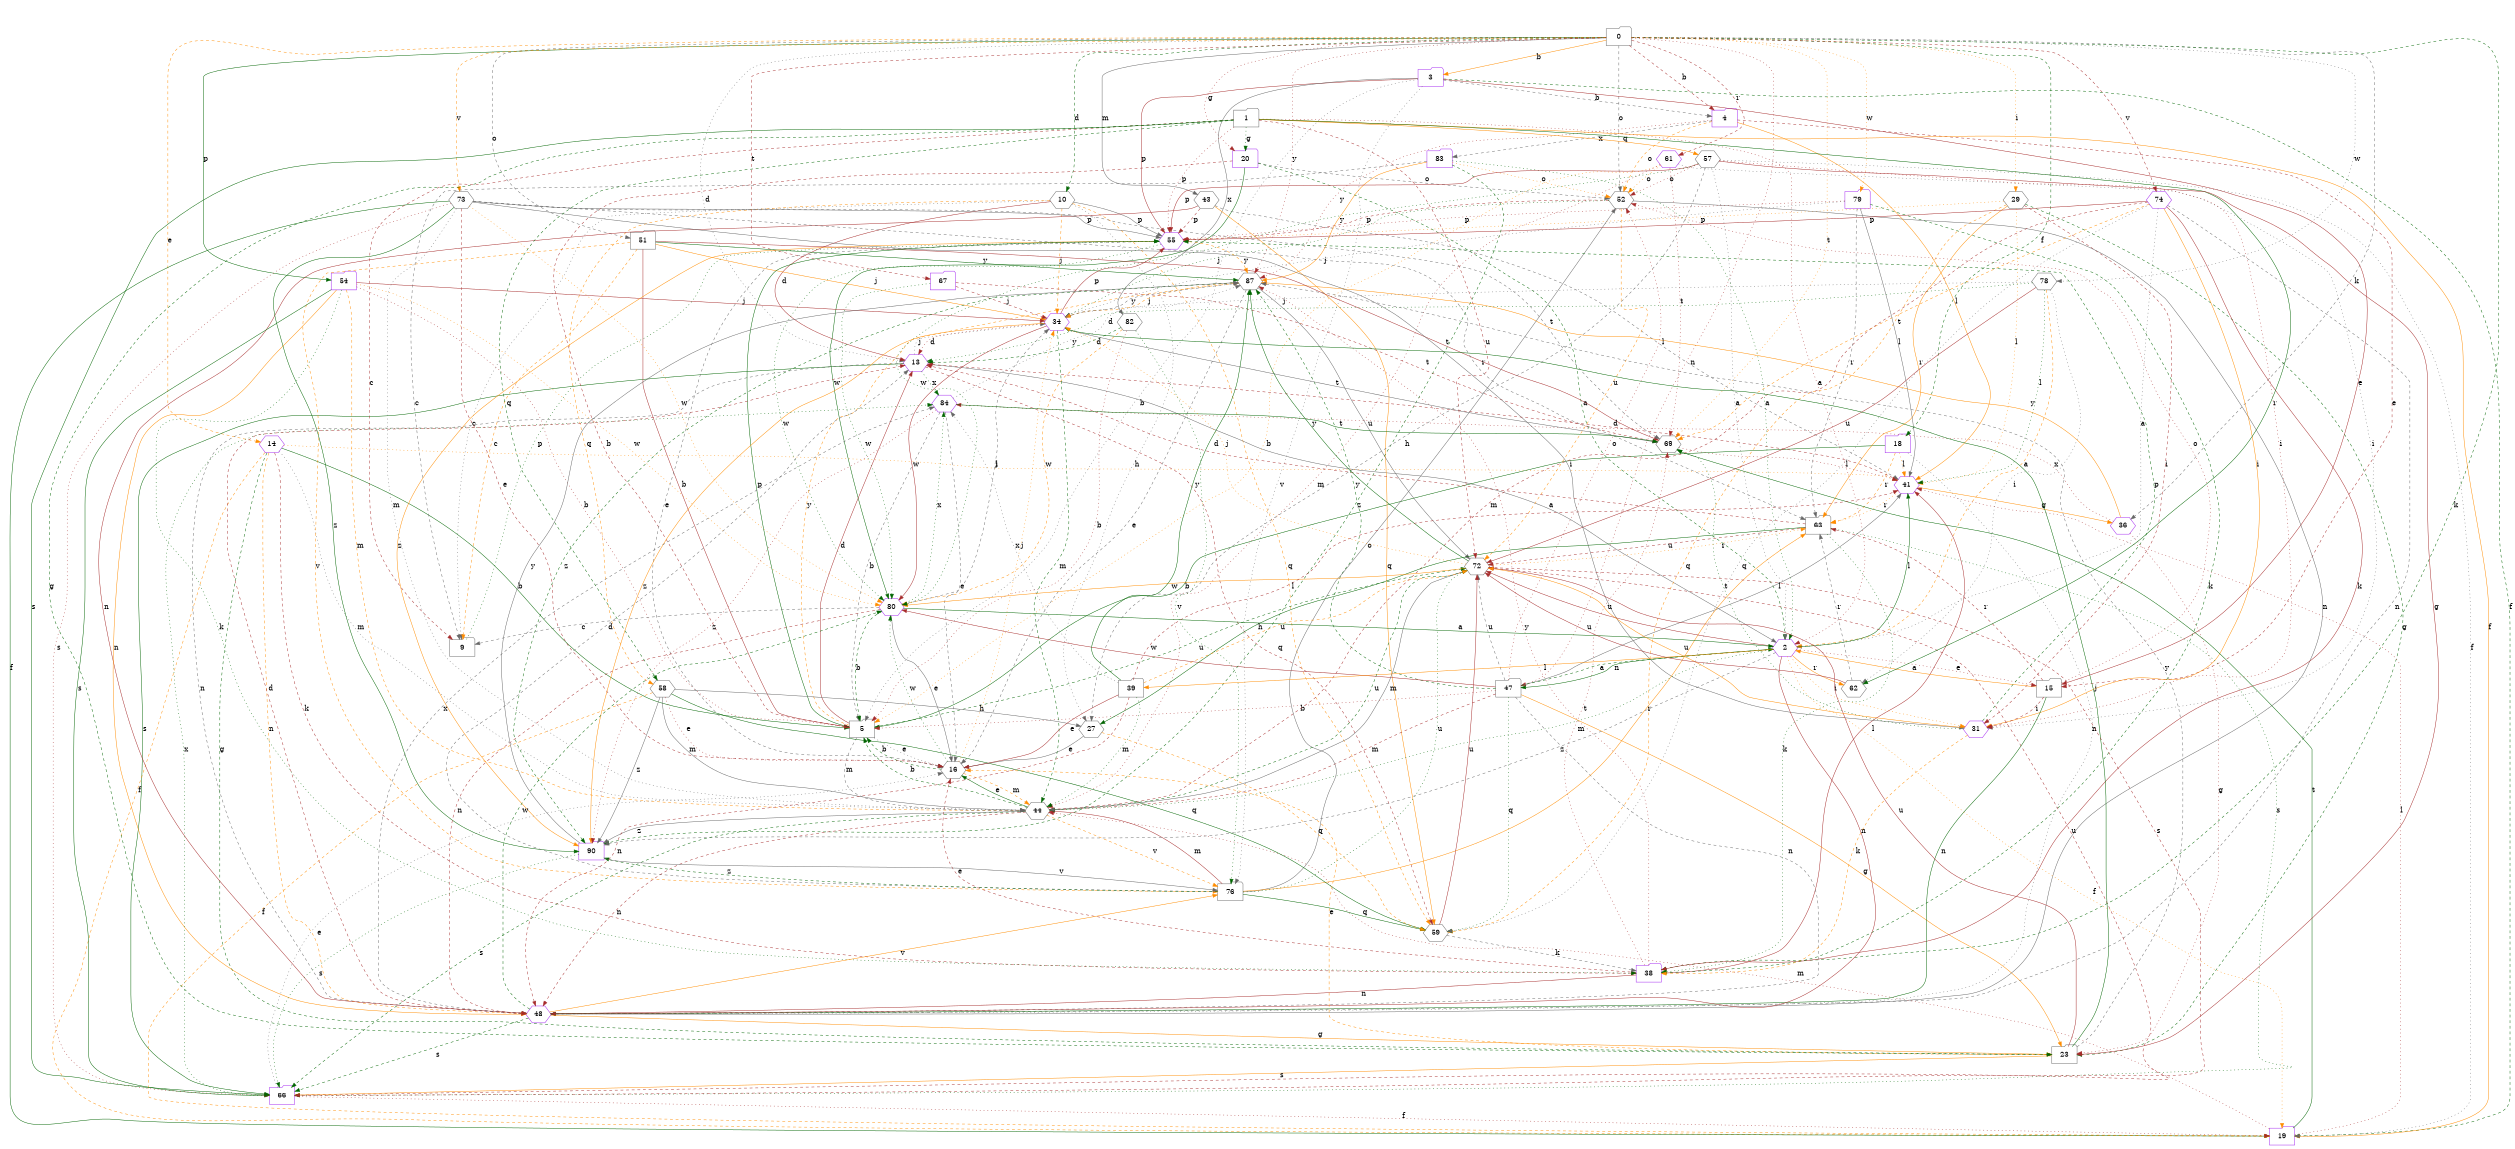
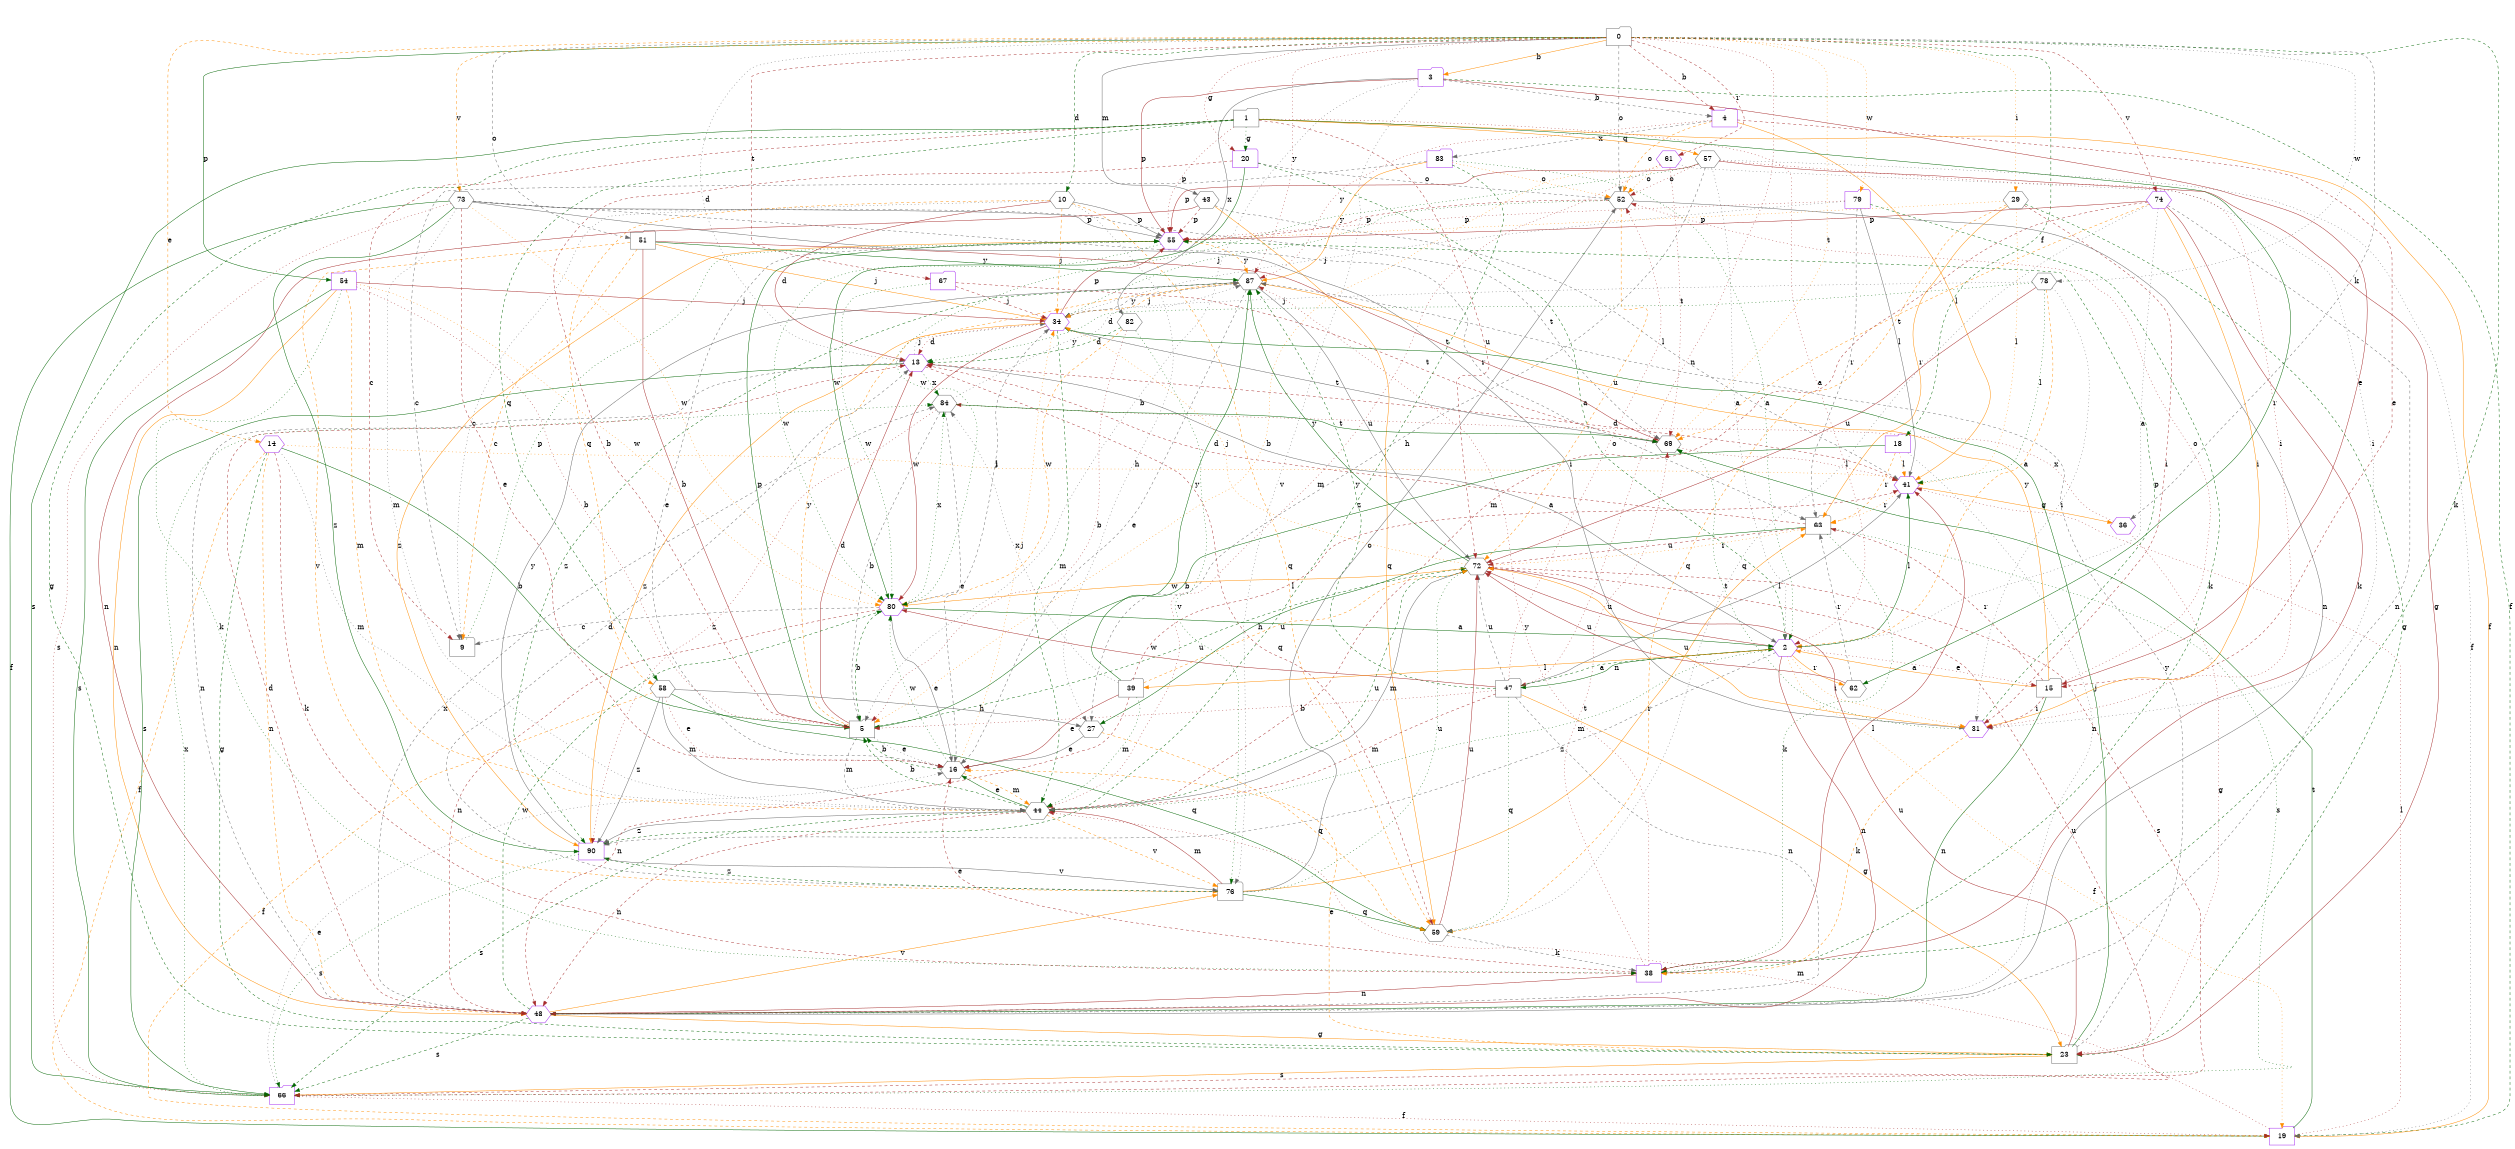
  strict digraph {
    node [color=gray40 shape=hexagon]
    edge [color=brown style=dashed]
    0 [shape=folder]
    3 [color=purple shape=folder]
    4 [color=purple shape=folder]
    10
    13 [color=purple]
    14 [color=purple]
    18 [color=purple shape=folder]
    20 [color=purple shape=folder]
    29
    36 [color=purple]
    38 [color=purple shape=folder]
    43
    47 [shape=folder]
    51 [shape=folder]
    52
    54 [color=purple shape=folder]
    61 [color=purple]
    67 [color=purple shape=folder]
    69
    73
    74 [color=purple]
    78
    79 [color=purple shape=folder]
    87
    19 [color=purple shape=folder]
    55 [color=purple]
    15 [shape=folder]
    5 [shape=folder]
    76 [shape=folder]
    82
    41 [color=purple]
    83 [color=purple shape=folder]
    9 [shape=folder]
    58
    27
    34 [color=purple]
    59
    2 [color=purple]
    66 [color=purple shape=folder]
    48 [color=purple]
-   84 [color=purple]
+   84
    23 [shape=folder]
    44
    63 [shape=folder]
    80 [color=purple]
    31 [color=purple]
    16
    72
    90 [color=purple shape=folder]
    1 [shape=folder]
    57
    62
    39 [shape=folder]
    0 -> 3 [color=darkorange label=b style=solid]
    0 -> 4 [label=b]
    0 -> 10 [color=darkgreen label=d]
    0 -> 13 [color=gray40 label=d style=dotted]
    0 -> 14 [color=darkorange label=e]
    0 -> 18 [color=darkgreen label=f]
    0 -> 20 [label=g style=dotted]
    0 -> 29 [color=darkorange label=i style=dotted]
    0 -> 36 [color=gray40 label=k]
    0 -> 38 [color=darkgreen label=k]
    0 -> 43 [color=gray40 label=m style=solid]
    0 -> 47 [label=n style=dotted]
    0 -> 51 [color=gray40 label=o]
    0 -> 52 [color=gray40 label=o]
    0 -> 54 [color=darkgreen label=p style=solid]
    0 -> 61 [label=r]
    0 -> 67 [label=t]
    0 -> 69 [color=darkorange label=t style=dotted]
    0 -> 73 [color=darkorange label=v]
    0 -> 74 [label=v]
    0 -> 78 [color=gray40 label=w style=dotted]
    0 -> 79 [color=darkorange label=w style=dotted]
    0 -> 87 [label=y style=dotted]
    3 -> 4 [color=gray40 label=b]
    3 -> 19 [color=darkgreen label=f]
    3 -> 55 [label=p style=solid]
    3 -> 15 [label=e style=solid]
    3 -> 5 [color=gray40 label=b style=dotted]
    3 -> 76 [color=gray40 label=v style=dotted]
    3 -> 82 [color=gray40 label=x style=solid]
    4 -> 52 [color=darkorange label=o]
    4 -> 87 [label=y style=dotted]
    4 -> 15 [label=e]
    4 -> 41 [color=darkorange label=l style=solid]
    4 -> 83 [color=gray40 label=x]
    10 -> 13 [label=d style=solid]
    10 -> 55 [color=gray40 label=p style=solid]
    10 -> 9 [color=gray40 label=c style=dotted]
    10 -> 58 [color=darkorange label=q]
    10 -> 27 [color=gray40 label=h style=dotted]
    10 -> 34 [color=darkorange label=j]
    10 -> 59 [color=darkorange label=q]
    13 -> 34 [color=gray40 label=j style=dotted]
    13 -> 59 [label=q]
    13 -> 2 [color=gray40 label=a style=solid]
    13 -> 66 [color=darkgreen label=s style=solid]
    13 -> 48 [color=gray40 label=n]
    13 -> 84 [color=darkgreen label=x style=dotted]
    14 -> 38 [label=k]
    14 -> 19 [color=darkorange label=f]
    14 -> 5 [color=darkgreen label=b style=solid]
    14 -> 41 [color=darkorange label=l style=dotted]
    14 -> 48 [color=darkorange label=n]
    14 -> 23 [color=darkgreen label=g]
    14 -> 44 [color=gray40 label=m style=dotted]
    18 -> 5 [color=darkgreen label=b style=solid]
    18 -> 41 [color=darkorange label=l style=dotted]
    18 -> 48 [color=gray40 label=n style=dotted]
    18 -> 63 [color=darkorange label=r]
    20 -> 52 [color=gray40 label=o]
    20 -> 5 [label=b]
    20 -> 2 [color=darkgreen label=a]
    20 -> 80 [color=darkgreen label=w style=solid]
    29 -> 55 [color=darkorange label=p style=dotted]
    29 -> 41 [color=darkorange label=l style=dotted]
    29 -> 59 [color=darkorange label=q]
    29 -> 23 [color=darkgreen label=g]
    29 -> 63 [color=darkorange label=r style=solid]
    29 -> 31 [label=i]
    36 -> 84 [label=x style=dotted]
    36 -> 23 [label=g style=dotted]
    38 -> 69 [label=t style=dotted]
    38 -> 87 [label=y style=dotted]
    38 -> 41 [label=l style=solid]
    38 -> 48 [label=n style=solid]
    38 -> 16 [label=e]
    43 -> 55 [label=p]
    43 -> 41 [color=gray40 label=l]
    43 -> 59 [color=darkorange label=q style=solid]
    43 -> 48 [label=n style=solid]
    47 -> 52 [label=o style=dotted]
    47 -> 87 [color=darkgreen label=y]
    47 -> 5 [label=b style=dotted]
    47 -> 41 [color=gray40 label=l style=solid]
    47 -> 59 [color=darkgreen label=q style=dotted]
    47 -> 2 [color=darkgreen label=a]
    47 -> 48 [color=gray40 label=n]
    47 -> 23 [color=darkorange label=g style=solid]
    47 -> 44 [label=m]
    47 -> 80 [label=w style=solid]
    47 -> 72 [color=gray40 label=u]
    51 -> 69 [label=t style=solid]
    51 -> 87 [color=darkgreen label=y style=solid]
    51 -> 5 [label=b style=solid]
    51 -> 76 [color=darkorange label=v]
    51 -> 9 [color=darkorange label=c]
    51 -> 34 [color=darkorange label=j style=solid]
    52 -> 55 [label=p]
    52 -> 34 [color=darkgreen label=j style=dotted]
    52 -> 48 [color=gray40 label=n style=solid]
    52 -> 72 [color=darkorange label=u]
    54 -> 38 [color=darkgreen label=k style=dotted]
    54 -> 5 [label=b style=dotted]
    54 -> 34 [label=j style=solid]
    54 -> 66 [color=darkgreen label=s style=solid]
    54 -> 48 [color=darkorange label=n style=solid]
    54 -> 44 [color=darkorange label=m]
    54 -> 80 [color=darkorange label=w style=dotted]
    61 -> 52 [color=darkorange label=o style=dotted]
    61 -> 69 [label=t style=dotted]
    61 -> 5 [color=darkorange label=b style=dotted]
    61 -> 44 [label=m style=dotted]
    61 -> 31 [color=gray40 label=i style=dotted]
    67 -> 69 [label=t]
    67 -> 34 [label=j]
    67 -> 80 [color=darkgreen label=w style=dotted]
    69 -> 41 [label=l style=dotted]
    73 -> 69 [color=gray40 label=t]
    73 -> 19 [color=darkgreen label=f style=solid]
    73 -> 55 [color=gray40 label=p style=solid]
    73 -> 66 [label=s style=dotted]
    73 -> 44 [color=gray40 label=m style=dotted]
    73 -> 63 [color=gray40 label=r]
    73 -> 80 [color=darkorange label=w style=dotted]
    73 -> 31 [color=gray40 label=i style=solid]
    73 -> 16 [label=e]
    73 -> 90 [color=darkgreen label=z style=solid]
    74 -> 38 [label=k style=solid]
    74 -> 69 [color=darkorange label=t]
    74 -> 55 [label=p style=solid]
    74 -> 59 [color=gray40 label=q style=dotted]
    74 -> 2 [color=gray40 label=a style=dotted]
    74 -> 48 [color=gray40 label=n]
    74 -> 44 [label=m]
    74 -> 31 [color=darkorange label=i style=solid]
    78 -> 13 [color=darkgreen label=d style=dotted]
    78 -> 41 [color=darkgreen label=l style=dotted]
    78 -> 34 [color=gray40 label=j style=dotted]
    78 -> 2 [color=darkorange label=a]
-   78 -> 62 [color=gray40 label=i style=dotted]
+   78 -> 31 [color=gray40 label=i style=dotted]
    78 -> 72 [label=u style=solid]
    79 -> 38 [color=darkgreen label=k]
    79 -> 55 [label=p style=dotted]
    79 -> 41 [color=gray40 label=l style=solid]
    79 -> 34 [color=gray40 label=j style=dotted]
    79 -> 63 [color=gray40 label=r]
    87 -> 34 [color=darkorange label=j]
    87 -> 16 [color=gray40 label=e]
    87 -> 72 [color=gray40 label=u style=solid]
    87 -> 90 [color=darkgreen label=z]
    19 -> 69 [color=darkgreen label=t style=solid]
    19 -> 41 [label=l style=dotted]
    19 -> 44 [label=m style=dotted]
    55 -> 87 [color=darkorange label=y]
    55 -> 80 [color=darkgreen label=w style=dotted]
    55 -> 16 [color=gray40 label=e]
    55 -> 90 [color=darkorange label=z style=solid]
    15 -> 52 [label=o style=dotted]
-   36 -> 87 [color=darkorange label=y style=solid]
+   15 -> 87 [color=darkorange label=y style=solid]
    15 -> 2 [color=darkorange label=a style=solid]
    15 -> 48 [color=darkgreen label=n style=solid]
    15 -> 63 [label=r]
    15 -> 31 [label=i]
    5 -> 13 [label=d style=solid]
    5 -> 87 [color=darkorange label=y]
    5 -> 55 [color=darkgreen label=p style=solid]
    5 -> 44 [color=gray40 label=m]
    5 -> 16 [color=gray40 label=e style=dotted]
    5 -> 72 [color=darkgreen label=u]
    76 -> 13 [color=gray40 label=d]
    76 -> 52 [color=gray40 label=o style=solid]
    76 -> 59 [color=darkgreen label=q style=solid]
    76 -> 44 [label=m style=solid]
    76 -> 63 [color=darkorange label=r style=solid]
    76 -> 72 [color=darkgreen label=u style=dotted]
    76 -> 90 [color=darkgreen label=z]
    82 -> 13 [color=darkgreen label=d]
    82 -> 5 [label=b style=dotted]
    82 -> 76 [color=darkgreen label=v style=dotted]
    82 -> 80 [color=darkorange label=w]
    41 -> 13 [label=d]
    41 -> 36 [color=darkorange label=g style=solid]
    41 -> 63 [color=darkorange label=r style=dotted]
    83 -> 52 [color=darkorange label=o style=dotted]
    83 -> 87 [color=darkorange label=y style=solid]
    83 -> 9 [color=gray40 label=c]
    83 -> 2 [color=darkgreen label=a style=dotted]
    83 -> 90 [color=darkgreen label=z]
    9 -> 55 [color=darkgreen label=p style=dotted]
    58 -> 19 [color=darkorange label=f]
    58 -> 27 [color=gray40 label=h style=solid]
    58 -> 59 [color=darkgreen label=q style=solid]
    58 -> 44 [color=gray40 label=m style=solid]
    58 -> 16 [label=e style=dotted]
    58 -> 90 [color=gray40 label=z style=solid]
    27 -> 59 [color=darkorange label=q]
    27 -> 16 [color=gray40 label=e style=solid]
    34 -> 13 [label=d style=dotted]
    34 -> 69 [color=gray40 label=t style=solid]
    34 -> 87 [color=gray40 label=y]
    34 -> 55 [label=p style=solid]
    34 -> 44 [color=darkgreen label=m]
    34 -> 80 [label=w style=solid]
    34 -> 90 [color=darkorange label=z style=solid]
    59 -> 38 [color=gray40 label=k]
    59 -> 72 [label=u style=solid]
    2 -> 47 [color=darkgreen label=n style=solid]
    2 -> 19 [color=darkorange label=f style=dotted]
    2 -> 15 [label=e style=dotted]
    2 -> 41 [color=darkgreen label=l style=solid]
    2 -> 48 [label=n style=solid]
    2 -> 44 [color=darkgreen label=m style=dotted]
    2 -> 31 [color=darkorange label=i style=dotted]
    2 -> 72 [label=u style=solid]
    2 -> 90 [color=gray40 label=z]
    2 -> 62 [color=darkorange label=r style=solid]
    2 -> 39 [color=darkorange label=l style=solid]
    66 -> 19 [label=f style=dotted]
    66 -> 84 [color=darkgreen label=x style=dotted]
    66 -> 16 [color=gray40 label=e style=dotted]
    66 -> 72 [label=u]
    48 -> 13 [label=d]
    48 -> 76 [color=darkorange label=v style=solid]
    48 -> 66 [color=darkgreen label=s]
    48 -> 84 [color=gray40 label=x]
    48 -> 23 [color=darkorange label=g style=solid]
    48 -> 80 [color=darkgreen label=w]
    84 -> 69 [color=darkgreen label=t style=solid]
    84 -> 87 [color=gray40 label=y style=dotted]
    84 -> 5 [color=gray40 label=b]
    84 -> 16 [color=gray40 label=e]
    84 -> 90 [label=z style=dotted]
    23 -> 87 [color=gray40 label=y]
    23 -> 34 [color=darkgreen label=j style=solid]
    23 -> 66 [color=darkorange label=s style=solid]
    23 -> 16 [color=darkorange label=e]
    23 -> 72 [label=u style=solid]
    44 -> 5 [color=darkgreen label=b]
    44 -> 76 [color=darkorange label=v]
    44 -> 66 [color=darkgreen label=s]
    44 -> 48 [label=n]
    44 -> 16 [color=darkgreen label=e style=solid]
    44 -> 72 [color=darkgreen label=u]
    44 -> 90 [color=gray40 label=z style=solid]
    63 -> 13 [label=d]
    63 -> 38 [color=darkgreen label=k style=dotted]
    63 -> 27 [color=darkgreen label=h style=solid]
    63 -> 66 [color=darkgreen label=s style=dotted]
    63 -> 72 [label=u]
    80 -> 5 [color=darkgreen label=b]
    80 -> 9 [color=gray40 label=c]
    80 -> 34 [color=gray40 label=j]
    80 -> 2 [color=darkgreen label=a style=solid]
    80 -> 48 [label=n]
    80 -> 84 [color=darkgreen label=x style=dotted]
    80 -> 16 [color=gray40 label=e style=solid]
    31 -> 38 [color=darkorange label=k]
    31 -> 69 [color=darkgreen label=t style=dotted]
    31 -> 55 [color=darkgreen label=p]
    31 -> 72 [color=darkorange label=u style=solid]
    16 -> 5 [color=darkgreen label=b]
    16 -> 34 [color=darkorange label=j style=dotted]
    16 -> 44 [color=darkorange label=m]
    16 -> 80 [color=darkgreen label=w style=dotted]
    72 -> 87 [color=darkgreen label=y style=solid]
    72 -> 34 [color=darkorange label=j style=dotted]
    72 -> 66 [label=s]
    72 -> 44 [color=gray40 label=m style=solid]
    72 -> 63 [color=darkorange label=r style=dotted]
    72 -> 80 [color=darkorange label=w style=solid]
    90 -> 87 [color=gray40 label=y style=solid]
    90 -> 76 [color=gray40 label=v style=solid]
    90 -> 66 [color=darkgreen label=s style=dotted]
    1 -> 20 [color=darkgreen label=g style=dotted]
    1 -> 19 [color=darkorange label=f style=solid]
    1 -> 55 [label=p style=dotted]
    1 -> 9 [label=c]
    1 -> 58 [color=darkgreen label=q]
    1 -> 2 [label=a style=dotted]
    1 -> 66 [color=darkgreen label=s style=solid]
    1 -> 23 [color=darkgreen label=g]
    1 -> 72 [label=u]
    1 -> 57 [color=darkorange label=q style=solid]
    1 -> 62 [color=darkgreen label=r style=solid]
    57 -> 52 [label=o style=dotted]
    57 -> 19 [color=gray40 label=f style=dotted]
    57 -> 55 [label=p style=solid]
    57 -> 27 [color=gray40 label=h]
    57 -> 2 [color=gray40 label=a style=dotted]
    57 -> 23 [label=g style=solid]
    57 -> 80 [color=darkgreen label=w style=dotted]
    57 -> 31 [label=i style=dotted]
    62 -> 63 [color=gray40 label=r]
    62 -> 72 [label=u style=solid]
    39 -> 87 [color=darkgreen label=y style=solid]
    39 -> 41 [label=l]
    39 -> 48 [label=n]
    39 -> 84 [color=gray40 label=x style=dotted]
    39 -> 44 [color=darkgreen label=m style=dotted]
    39 -> 16 [label=e style=solid]
    39 -> 72 [color=darkorange label=u]
  }
